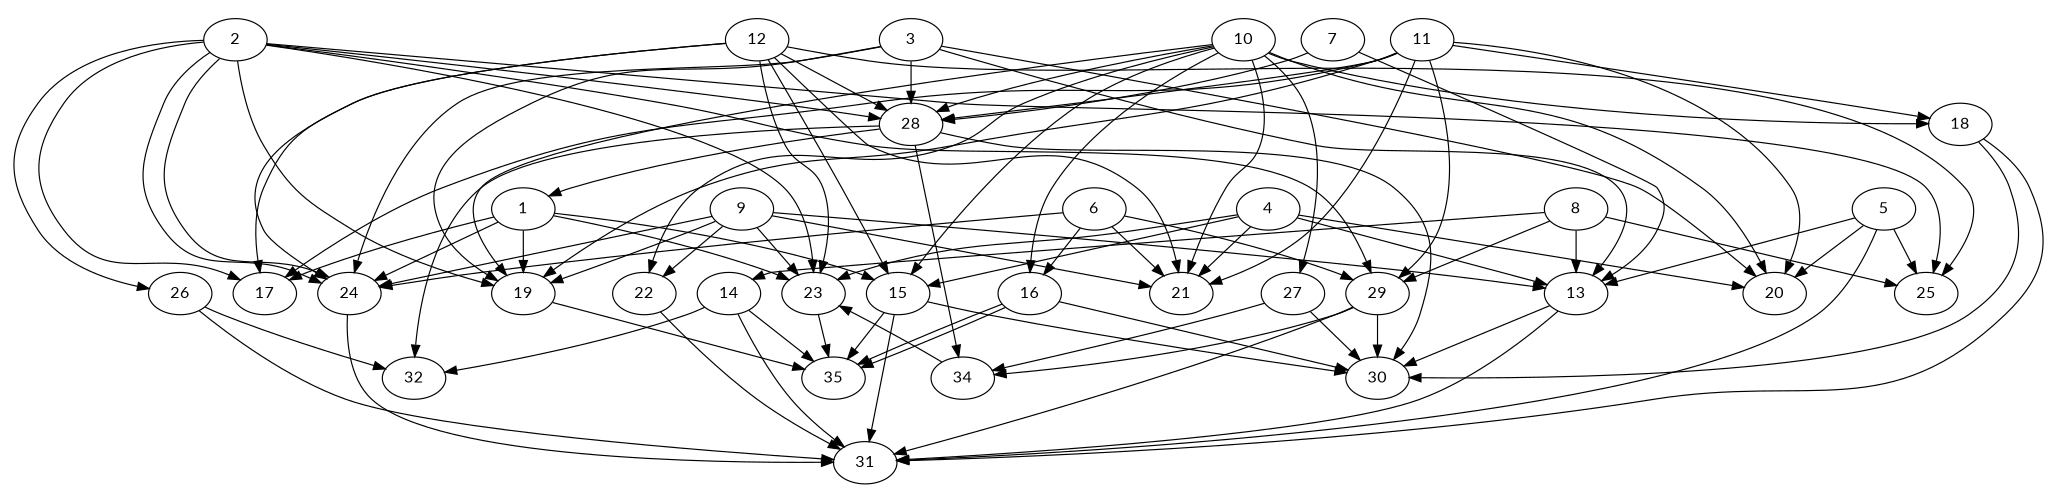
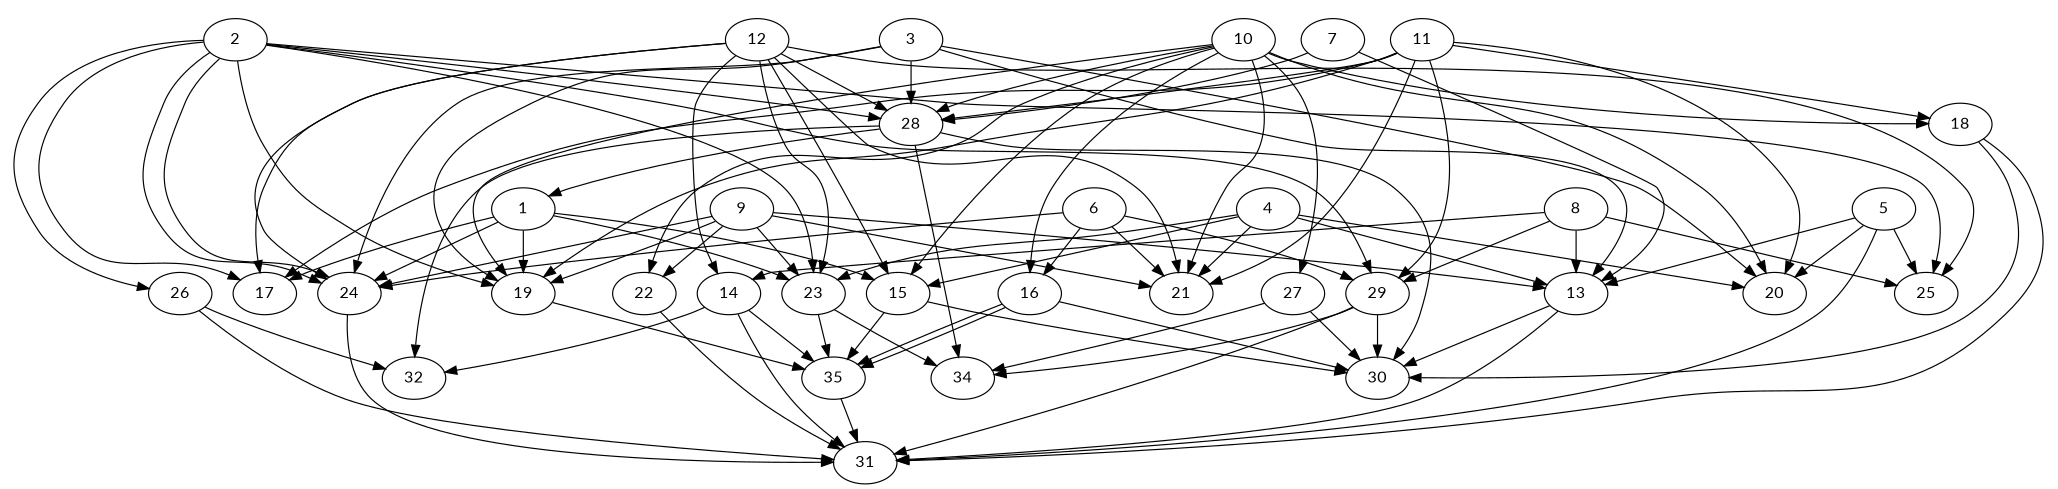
  digraph {
    fontname=Lato
    node [alpha=0.10 fontname=Lato]
    edge [fontname=Lato]
    1 [alpha=0.08 expect_size=45281280]
    15 [alpha=0.14 expect_size=34900992]
    17 [alpha=0.12 expect_size=16965632]
    19 [alpha=0.03 expect_size=48623616]
    23 [alpha=0.15 expect_size=11784192]
    24 [alpha=0.03 expect_size=19549184]
    30 [alpha=0.07 expect_size=38224896]
    31 [alpha=0.14 expect_size=30300160]
    35 [alpha=0.17 expect_size=35638272]
    34 [alpha=0.04 expect_size=29453312]
    28 [alpha=0.05 expect_size=32098304]
    32 [alpha=0.18 expect_size=47782912]
    2 [alpha=0.05 expect_size=51086336]
    25 [expect_size=41644032]
    26 [alpha=0.09 expect_size=26940416]
    29 [expect_size=31517696]
    3 [alpha=0.11 expect_size=21312512]
    13 [alpha=0.03 expect_size=11266048]
    20 [alpha=0.17 expect_size=38511616]
    4 [alpha=0.19 expect_size=31168512]
    21 [alpha=0.07 expect_size=26024960]
    5 [alpha=0.19 expect_size=50751488]
    6 [alpha=0.13 expect_size=33528832]
    16 [expect_size=32679936]
    7 [alpha=0.14 expect_size=8544256]
    8 [alpha=0.20 expect_size=40164352]
    14 [alpha=0.09 expect_size=37270528]
    9 [alpha=0.16 expect_size=26712064]
    22 [alpha=0.18 expect_size=34978816]
    10 [alpha=0.15 expect_size=35040256]
    18 [alpha=0.20 expect_size=49044480]
    27 [expect_size=51225600]
    11 [alpha=0.04 expect_size=27435008]
    12 [expect_size=45973504]
    1 -> 15
    1 -> 17
    1 -> 19
    1 -> 23
    1 -> 24
    15 -> 30
-   15 -> 31
+   35 -> 31
    15 -> 35
    19 -> 35
    23 -> 35
-   34 -> 23
+   23 -> 34
    24 -> 31
    28 -> 1
    28 -> 30
    28 -> 34
    28 -> 32
    2 -> 17
    2 -> 19
    2 -> 23
    2 -> 24
    2 -> 24
    2 -> 28
    2 -> 25
    2 -> 26
    2 -> 29
    26 -> 31
    26 -> 32
    29 -> 30
    29 -> 31
    29 -> 34
    3 -> 19
    3 -> 24
    3 -> 28
    3 -> 13
    3 -> 20
    13 -> 30
    13 -> 31
    4 -> 15
    4 -> 23
    4 -> 13
    4 -> 20
    4 -> 21
    5 -> 31
    5 -> 25
    5 -> 13
    5 -> 20
    6 -> 24
    6 -> 29
    6 -> 21
    6 -> 16
    16 -> 30
    16 -> 35
    16 -> 35
    7 -> 28
    7 -> 13
    8 -> 25
    8 -> 29
    8 -> 13
    8 -> 14
    14 -> 31
    14 -> 35
    14 -> 32
    9 -> 19
    9 -> 23
    9 -> 24
    9 -> 13
    9 -> 21
    9 -> 22
    22 -> 31
    10 -> 15
    10 -> 19
    10 -> 28
    10 -> 20
    10 -> 21
    10 -> 16
    10 -> 22
    10 -> 18
    10 -> 27
    18 -> 30
    18 -> 31
    27 -> 30
    27 -> 34
    11 -> 17
    11 -> 19
    11 -> 28
    11 -> 29
    11 -> 20
    11 -> 21
    11 -> 18
    12 -> 15
    12 -> 17
    12 -> 23
    12 -> 24
    12 -> 28
    12 -> 25
    12 -> 21
+   12 -> 14
  }
